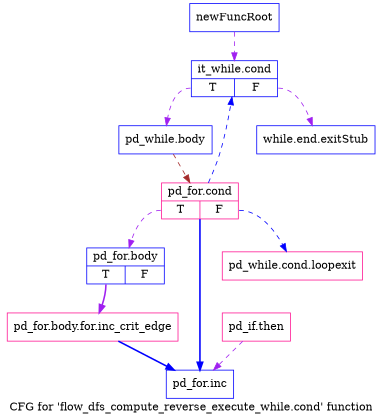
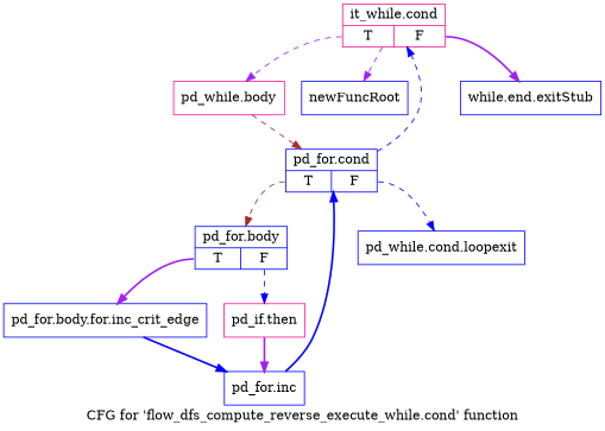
  digraph {
    label="CFG for 'flow_dfs_compute_reverse_execute_while.cond' function"
    node [color=blue shape=record]
    edge [color=purple style=dashed]
    n1 [label="{newFuncRoot}"]
-   n2 [label="{it_while.cond|{<s0>T|<s1>F}}"]
+   n2 [color=deeppink label="{it_while.cond|{<s0>T|<s1>F}}"]
    n3 [label="{while.end.exitStub}"]
-   n4 [label="{pd_while.body}"]
-   n5 [color=deeppink label="{pd_for.cond|{<s0>T|<s1>F}}"]
+   n4 [color=deeppink label="{pd_while.body}"]
+   n5 [label="{pd_for.cond|{<s0>T|<s1>F}}"]
    n6 [label="{pd_for.body|{<s0>T|<s1>F}}"]
-   n7 [color=deeppink label="{pd_while.cond.loopexit}"]
-   n8 [color=deeppink label="{pd_for.body.for.inc_crit_edge}"]
+   n7 [label="{pd_while.cond.loopexit}"]
+   n8 [label="{pd_for.body.for.inc_crit_edge}"]
    n9 [color=deeppink label="{pd_if.then}"]
    n10 [label="{pd_for.inc}"]
-   n1 -> n2
-   n2 -> n3 [tailport=s1]
+   n2 -> n1
+   n2 -> n3 [style=bold tailport=s1]
    n2 -> n4 [tailport=s0]
    n4 -> n5 [color=brown]
    n5 -> n2 [color=blue]
-   n5 -> n6 [tailport=s0]
+   n5 -> n6 [color=brown tailport=s0]
    n5 -> n7 [color=blue tailport=s1]
    n6 -> n8 [style=bold tailport=s0]
+   n6 -> n9 [color=blue tailport=s1]
    n8 -> n10 [color=blue style=bold]
-   n9 -> n10
-   n5 -> n10 [color=blue style=bold]
+   n9 -> n10 [style=bold]
+   n10 -> n5 [color=blue style=bold]
  }
